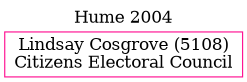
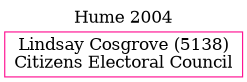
  digraph {
    label="Hume 2004"
    labelloc=t
    mclimit=10
    rankdir=LR
-   n1 [label="Lindsay Cosgrove (5108)\nCitizens Electoral Council" shape=box color=deeppink]
+   n1 [label="Lindsay Cosgrove (5138)\nCitizens Electoral Council" shape=box color=deeppink]
  }
